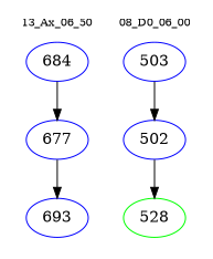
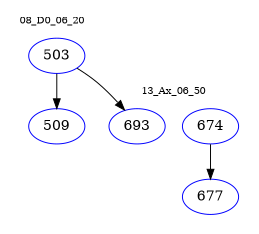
  digraph {
    node [color=blue]
    edge [color=black]
-   n1 [label=684]
+   n1 [label=674]
    n2 [label=677]
    n3 [label=693]
    n4 [label=503]
-   n5 [label=502]
-   n6 [color=green label=528]
+   n5 [label=509]
    subgraph cluster_1 {
      color=white
      fontsize=10
      label="13_Ax_06_50"
      n1
      n2
      n3
    }
    subgraph cluster_2 {
      color=white
      fontsize=10
-     label="08_D0_06_00"
+     label="08_D0_06_20"
      n4
      n5
-     n6
    }
    n1 -> n2
-   n2 -> n3
+   n4 -> n3
    n4 -> n5
-   n5 -> n6
  }
